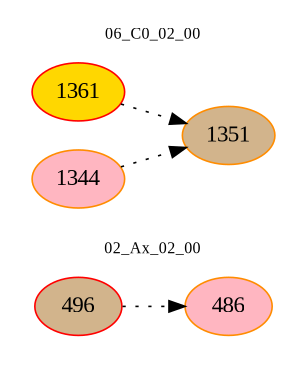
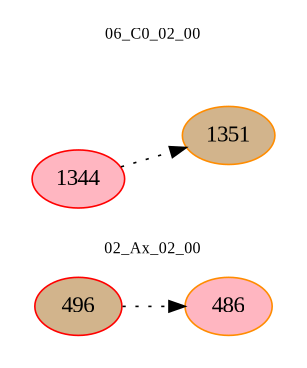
  digraph {
    fontname="Liberation Serif"
    rankdir=LR
    node [color=darkorange fillcolor=tan fontname="Liberation Serif" style=filled]
    edge [color=black fontname="Liberation Serif" style=dotted]
    n1 [color=red label=496]
    n2 [fillcolor=lightpink label=486]
-   n3 [color=red fillcolor=gold label=1361]
    n4 [label=1351]
-   n5 [fillcolor=lightpink label=1344]
+   n5 [color=red fillcolor=lightpink label=1344]
    subgraph cluster_1 {
      color=white
      fontsize=10
      label="02_Ax_02_00"
      n1
      n2
    }
    subgraph cluster_2 {
      color=white
      fontsize=10
      label="06_C0_02_00"
-     n3
      n4
      n5
    }
    n1 -> n2
-   n3 -> n4
    n5 -> n4
  }
